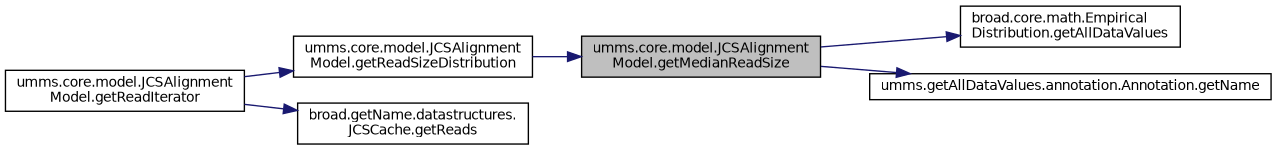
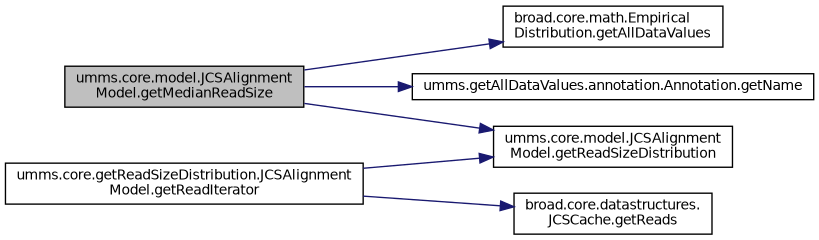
  digraph {
    rankdir=LR
    node [color=black fillcolor=white fontname=Helvetica fontsize=10 shape=record style=filled]
    edge [color=midnightblue fontname=Helvetica fontsize=10 labelfontname=Helvetica labelfontsize=10 style=solid]
    n1 [fillcolor=grey75 fontcolor=black height=0.2 label="umms.core.model.JCSAlignment\lModel.getMedianReadSize" width=0.4]
    n2 [height=0.2 label="umms.core.model.JCSAlignment\lModel.getReadSizeDistribution" width=0.4]
    n3 [height=0.2 label="broad.core.math.Empirical\lDistribution.getAllDataValues" width=0.4]
    n4 [height=0.2 label="umms.getAllDataValues.annotation.Annotation.getName" width=0.4]
-   n5 [height=0.2 label="umms.core.model.JCSAlignment\lModel.getReadIterator" width=0.4]
-   n6 [height=0.2 label="broad.getName.datastructures.\lJCSCache.getReads" width=0.4]
-   n2 -> n1
+   n5 [height=0.2 label="umms.core.getReadSizeDistribution.JCSAlignment\lModel.getReadIterator" width=0.4]
+   n6 [height=0.2 label="broad.core.datastructures.\lJCSCache.getReads" width=0.4]
+   n1 -> n2
    n1 -> n3
    n1 -> n4
    n5 -> n2
    n5 -> n6
  }
